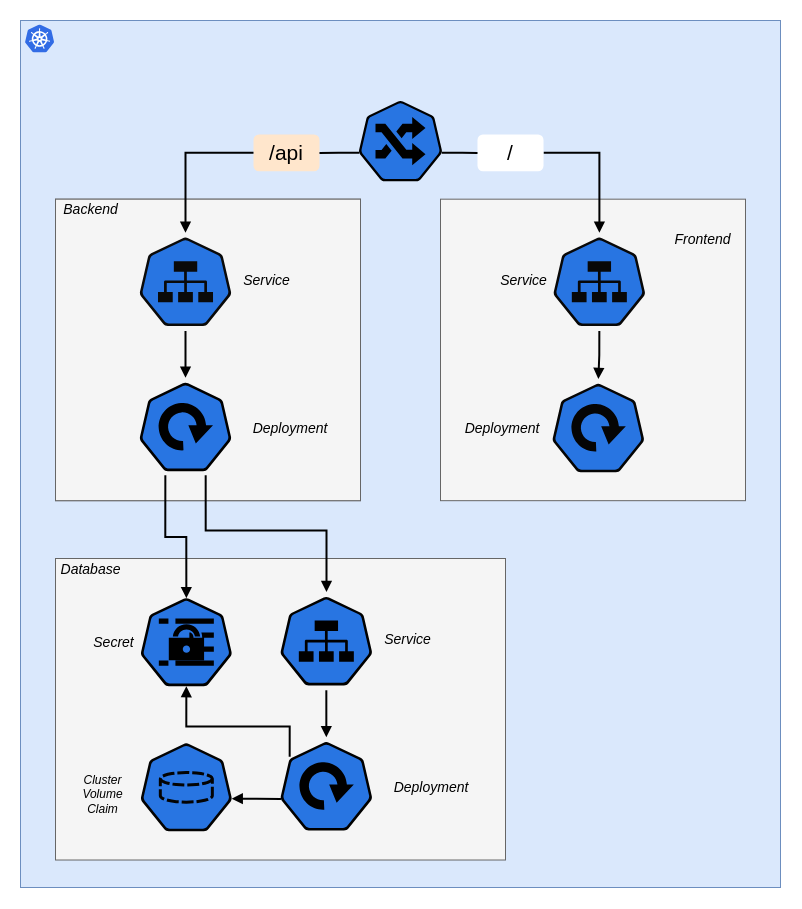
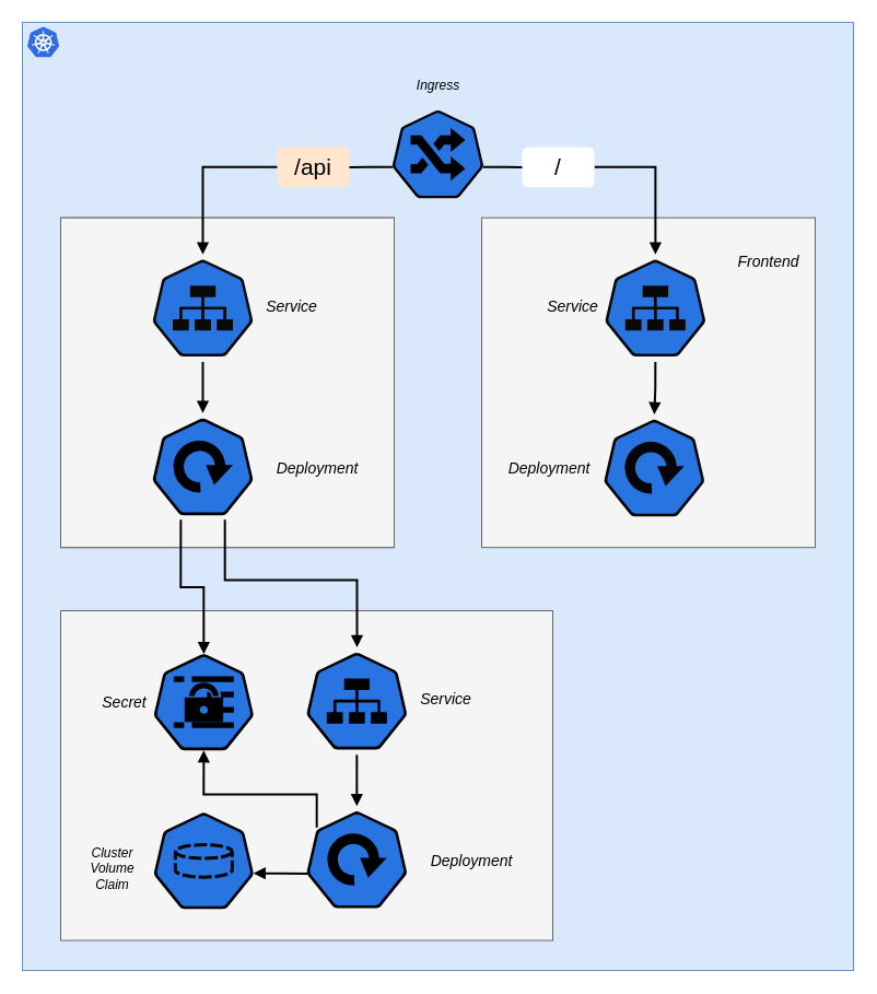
  <mxCell id="0" />
  <mxCell id="1" parent="0" />
  <mxCell id="2" value="" style="group" parent="1" vertex="1" connectable="0"><mxGeometry x="20" y="20" width="760" height="867" as="geometry" /></mxCell>
  <mxCell id="3" value="" style="whiteSpace=wrap;html=1;fillColor=#dae8fc;strokeColor=#6c8ebf;" parent="2" vertex="1"><mxGeometry width="760" height="867" as="geometry" /></mxCell>
  <mxCell id="4" value="" style="group" parent="2" vertex="1" connectable="0"><mxGeometry x="5" y="4.467" width="84.17" height="32.384" as="geometry" /></mxCell>
  <mxCell id="5" value="" style="aspect=fixed;html=1;points=[];align=center;image;fontSize=12;image=img/lib/mscae/Kubernetes.svg;" parent="4" vertex="1"><mxGeometry width="29.17" height="28" as="geometry" /></mxCell>
  <mxCell id="6" value="" style="group" parent="2" vertex="1" connectable="0"><mxGeometry x="350" y="42.434" width="71.66" height="122.836" as="geometry" /></mxCell>
  <mxCell id="7" value="" style="html=1;dashed=0;whitespace=wrap;fillColor=#2875E2;points=[[0.005,0.63,0],[0.1,0.2,0],[0.9,0.2,0],[0.5,0,0],[0.995,0.63,0],[0.72,0.99,0],[0.5,1,0],[0.28,0.99,0]];shape=mxgraph.kubernetes.icon;prIcon=ing" parent="6" vertex="1"><mxGeometry x="-11.67" y="33.501" width="83.33" height="89.335" as="geometry" /></mxCell>
+ <mxCell id="8" value="&lt;i&gt;Ingress&lt;/i&gt;" style="text;html=1;align=center;verticalAlign=middle;resizable=0;points=[];autosize=1;strokeColor=none;" parent="6" vertex="1"><mxGeometry x="5" y="5.583" width="50" height="20" as="geometry" /></mxCell>
  <mxCell id="9" value="" style="whiteSpace=wrap;html=1;fontSize=14;fillColor=#f5f5f5;strokeColor=#666666;fontColor=#333333;" parent="2" vertex="1"><mxGeometry x="420" y="178.67" width="304.99" height="301.506" as="geometry" /></mxCell>
  <mxCell id="10" value="" style="group" parent="2" vertex="1" connectable="0"><mxGeometry x="432.0" y="358.457" width="191.67" height="98.269" as="geometry" /></mxCell>
  <mxCell id="11" value="" style="html=1;dashed=0;whitespace=wrap;fillColor=#2875E2;points=[[0.005,0.63,0],[0.1,0.2,0],[0.9,0.2,0],[0.5,0,0],[0.995,0.63,0],[0.72,0.99,0],[0.5,1,0],[0.28,0.99,0]];shape=mxgraph.kubernetes.icon;prIcon=deploy;strokeColor=#050505;" parent="10" vertex="1"><mxGeometry x="100" width="91.67" height="98.269" as="geometry" /></mxCell>
  <mxCell id="12" value="&lt;i&gt;Deployment&lt;/i&gt;" style="text;html=1;strokeColor=none;fillColor=none;align=center;verticalAlign=middle;whiteSpace=wrap;rounded=0;fontSize=14;" parent="10" vertex="1"><mxGeometry y="21.217" width="100" height="55.834" as="geometry" /></mxCell>
  <mxCell id="13" style="edgeStyle=orthogonalEdgeStyle;rounded=0;orthogonalLoop=1;jettySize=auto;html=1;exitX=0.5;exitY=1;exitDx=0;exitDy=0;exitPerimeter=0;fontSize=14;endArrow=block;endFill=1;strokeColor=#000000;strokeWidth=2;" parent="2" source="15" target="11" edge="1"><mxGeometry relative="1" as="geometry" /></mxCell>
  <mxCell id="14" value="" style="group" parent="2" vertex="1" connectable="0"><mxGeometry x="473" y="212.171" width="151.67" height="98.269" as="geometry" /></mxCell>
  <mxCell id="15" value="" style="html=1;dashed=0;whitespace=wrap;fillColor=#2875E2;points=[[0.005,0.63,0],[0.1,0.2,0],[0.9,0.2,0],[0.5,0,0],[0.995,0.63,0],[0.72,0.99,0],[0.5,1,0],[0.28,0.99,0]];shape=mxgraph.kubernetes.icon;prIcon=svc;strokeColor=#080808;" parent="14" vertex="1"><mxGeometry x="60" width="91.67" height="98.269" as="geometry" /></mxCell>
  <mxCell id="16" value="&lt;i&gt;Service&lt;/i&gt;" style="text;html=1;align=center;verticalAlign=middle;resizable=0;points=[];autosize=1;strokeColor=none;fontSize=14;" parent="14" vertex="1"><mxGeometry y="37.967" width="60" height="20" as="geometry" /></mxCell>
  <mxCell id="17" style="edgeStyle=orthogonalEdgeStyle;rounded=0;orthogonalLoop=1;jettySize=auto;html=1;exitX=1;exitY=0.5;exitDx=0;exitDy=0;fontSize=14;endArrow=block;endFill=1;strokeColor=#000000;strokeWidth=2;startArrow=none;" parent="2" source="18" target="15" edge="1"><mxGeometry relative="1" as="geometry" /></mxCell>
  <mxCell id="18" value="&lt;font color=&quot;#000000&quot; style=&quot;font-size: 21px&quot;&gt;/&lt;/font&gt;" style="rounded=1;whiteSpace=wrap;html=1;labelBackgroundColor=none;fontSize=14;fontColor=#FFFFFF;strokeColor=none;" parent="2" vertex="1"><mxGeometry x="457" y="113.902" width="66" height="36.851" as="geometry" /></mxCell>
  <mxCell id="19" value="" style="edgeStyle=orthogonalEdgeStyle;rounded=0;orthogonalLoop=1;jettySize=auto;html=1;exitX=0.995;exitY=0.63;exitDx=0;exitDy=0;exitPerimeter=0;fontSize=14;endArrow=none;endFill=1;strokeColor=#000000;strokeWidth=2;" parent="2" source="7" target="18" edge="1"><mxGeometry relative="1" as="geometry"><mxPoint x="-378.757" y="176.884" as="sourcePoint" /><mxPoint x="-221.1" y="256.839" as="targetPoint" /></mxGeometry></mxCell>
  <mxCell id="20" value="&lt;font color=&quot;#000000&quot; style=&quot;font-size: 21px&quot;&gt;/api&lt;/font&gt;" style="rounded=1;whiteSpace=wrap;html=1;labelBackgroundColor=none;fontSize=14;fontColor=#FFFFFF;strokeColor=none;fillColor=#ffe6cc;" parent="2" vertex="1"><mxGeometry x="233" y="113.902" width="66" height="36.851" as="geometry" /></mxCell>
  <mxCell id="21" style="edgeStyle=orthogonalEdgeStyle;rounded=0;orthogonalLoop=1;jettySize=auto;html=1;exitX=0.005;exitY=0.63;exitDx=0;exitDy=0;exitPerimeter=0;fontSize=14;fontColor=#FFFFFF;endArrow=none;endFill=0;strokeColor=#000000;strokeWidth=2;" parent="2" source="7" target="20" edge="1"><mxGeometry relative="1" as="geometry" /></mxCell>
  <mxCell id="22" value="&lt;font color=&quot;#000000&quot;&gt;&lt;i&gt;Frontend&lt;/i&gt;&lt;/font&gt;" style="text;html=1;align=center;verticalAlign=middle;resizable=0;points=[];autosize=1;strokeColor=none;fontSize=14;fontColor=#FFFFFF;" parent="2" vertex="1"><mxGeometry x="648.99" y="208.67" width="66" height="21" as="geometry" /></mxCell>
  <mxCell id="23" value="" style="group;fillColor=#f5f5f5;strokeColor=#666666;fontColor=#333333;" parent="2" vertex="1" connectable="0"><mxGeometry x="35.01" y="178.67" width="304.99" height="301.506" as="geometry" /></mxCell>
  <mxCell id="24" value="" style="whiteSpace=wrap;html=1;fontSize=14;fillColor=#f5f5f5;strokeColor=#666666;fontColor=#333333;" parent="23" vertex="1"><mxGeometry x="7.105e-15" width="304.99" height="301.506" as="geometry" /></mxCell>
  <mxCell id="25" value="" style="group;" parent="23" vertex="1" connectable="0"><mxGeometry x="84.17" y="178.67" width="200.82" height="98.269" as="geometry" /></mxCell>
  <mxCell id="26" value="" style="html=1;dashed=0;whitespace=wrap;fillColor=#2875E2;points=[[0.005,0.63,0],[0.1,0.2,0],[0.9,0.2,0],[0.5,0,0],[0.995,0.63,0],[0.72,0.99,0],[0.5,1,0],[0.28,0.99,0]];shape=mxgraph.kubernetes.icon;prIcon=deploy;" parent="25" vertex="1"><mxGeometry width="91.67" height="98.269" as="geometry" /></mxCell>
  <mxCell id="27" value="&lt;i&gt;Deployment&lt;/i&gt;" style="text;html=1;strokeColor=none;fillColor=none;align=center;verticalAlign=middle;whiteSpace=wrap;rounded=0;fontSize=14;" parent="25" vertex="1"><mxGeometry x="100.82" y="22.334" width="100" height="55.834" as="geometry" /></mxCell>
  <mxCell id="28" value="" style="group" parent="23" vertex="1" connectable="0"><mxGeometry x="84.16" y="33.501" width="161.67" height="98.269" as="geometry" /></mxCell>
  <mxCell id="29" value="" style="html=1;dashed=0;whitespace=wrap;fillColor=#2875E2;points=[[0.005,0.63,0],[0.1,0.2,0],[0.9,0.2,0],[0.5,0,0],[0.995,0.63,0],[0.72,0.99,0],[0.5,1,0],[0.28,0.99,0]];shape=mxgraph.kubernetes.icon;prIcon=svc;strokeColor=#0A0A0A;" parent="28" vertex="1"><mxGeometry width="91.67" height="98.269" as="geometry" /></mxCell>
  <mxCell id="30" value="&lt;i&gt;Service&lt;/i&gt;" style="text;html=1;align=center;verticalAlign=middle;resizable=0;points=[];autosize=1;strokeColor=none;fontSize=14;" parent="28" vertex="1"><mxGeometry x="96.67" y="37.967" width="60" height="20" as="geometry" /></mxCell>
- <mxCell id="31" value="&lt;i&gt;Backend&lt;/i&gt;" style="text;html=1;align=center;verticalAlign=middle;resizable=0;points=[];autosize=1;strokeColor=none;fontSize=14;" parent="23" vertex="1"><mxGeometry width="70" height="20" as="geometry" /></mxCell>
  <mxCell id="32" style="edgeStyle=orthogonalEdgeStyle;rounded=0;orthogonalLoop=1;jettySize=auto;html=1;exitX=0.5;exitY=1;exitDx=0;exitDy=0;exitPerimeter=0;entryX=0.5;entryY=0;entryDx=0;entryDy=0;entryPerimeter=0;endArrow=block;endFill=1;strokeWidth=2;" parent="23" source="29" target="26" edge="1"><mxGeometry relative="1" as="geometry" /></mxCell>
  <mxCell id="33" value="" style="whiteSpace=wrap;html=1;fontSize=14;fillColor=#f5f5f5;strokeColor=#666666;fontColor=#333333;" parent="2" vertex="1"><mxGeometry x="35.01" y="538" width="449.99" height="301.51" as="geometry" /></mxCell>
- <mxCell id="34" value="&lt;i&gt;Database&lt;/i&gt;" style="text;html=1;align=center;verticalAlign=middle;resizable=0;points=[];autosize=1;strokeColor=none;fontSize=14;" parent="2" vertex="1"><mxGeometry x="35.01" y="538.0" width="70" height="21" as="geometry" /></mxCell>
  <mxCell id="35" style="edgeStyle=orthogonalEdgeStyle;rounded=0;orthogonalLoop=1;jettySize=auto;html=1;fontSize=14;fontColor=#FFFFFF;endArrow=block;endFill=1;strokeColor=#000000;strokeWidth=2;" parent="2" source="39" target="42" edge="1"><mxGeometry relative="1" as="geometry" /></mxCell>
  <mxCell id="36" style="edgeStyle=orthogonalEdgeStyle;rounded=0;orthogonalLoop=1;jettySize=auto;html=1;exitX=0.72;exitY=0.99;exitDx=0;exitDy=0;exitPerimeter=0;fontSize=14;fontColor=#FFFFFF;endArrow=block;endFill=1;strokeColor=#000000;strokeWidth=2;startArrow=none;startFill=0;" parent="2" source="26" target="39" edge="1"><mxGeometry relative="1" as="geometry"><Array as="points"><mxPoint x="185" y="510" /><mxPoint x="306" y="510" /></Array></mxGeometry></mxCell>
  <mxCell id="37" style="edgeStyle=orthogonalEdgeStyle;rounded=0;orthogonalLoop=1;jettySize=auto;html=1;exitX=0;exitY=0.5;exitDx=0;exitDy=0;entryX=0.5;entryY=0;entryDx=0;entryDy=0;entryPerimeter=0;fontSize=14;fontColor=#FFFFFF;endArrow=block;endFill=1;strokeColor=#000000;strokeWidth=2;" parent="2" source="20" target="29" edge="1"><mxGeometry relative="1" as="geometry" /></mxCell>
  <mxCell id="38" value="" style="group" parent="2" vertex="1" connectable="0"><mxGeometry x="260" y="571.501" width="161.67" height="98.269" as="geometry" /></mxCell>
  <mxCell id="39" value="" style="html=1;dashed=0;whitespace=wrap;fillColor=#2875E2;points=[[0.005,0.63,0],[0.1,0.2,0],[0.9,0.2,0],[0.5,0,0],[0.995,0.63,0],[0.72,0.99,0],[0.5,1,0],[0.28,0.99,0]];shape=mxgraph.kubernetes.icon;prIcon=svc" parent="38" vertex="1"><mxGeometry width="91.67" height="98.269" as="geometry" /></mxCell>
  <mxCell id="40" value="&lt;i&gt;Service&lt;/i&gt;" style="text;html=1;align=center;verticalAlign=middle;resizable=0;points=[];autosize=1;strokeColor=none;fontSize=14;" parent="38" vertex="1"><mxGeometry x="96.67" y="37.967" width="60" height="20" as="geometry" /></mxCell>
  <mxCell id="41" value="" style="group" parent="2" vertex="1" connectable="0"><mxGeometry x="260" y="716.671" width="200.82" height="98.269" as="geometry" /></mxCell>
  <mxCell id="42" value="" style="html=1;dashed=0;whitespace=wrap;fillColor=#2875E2;points=[[0.005,0.63,0],[0.1,0.2,0],[0.9,0.2,0],[0.5,0,0],[0.995,0.63,0],[0.72,0.99,0],[0.5,1,0],[0.28,0.99,0]];shape=mxgraph.kubernetes.icon;prIcon=deploy" parent="41" vertex="1"><mxGeometry width="91.67" height="98.269" as="geometry" /></mxCell>
  <mxCell id="43" value="&lt;i&gt;Deployment&lt;/i&gt;" style="text;html=1;strokeColor=none;fillColor=none;align=center;verticalAlign=middle;whiteSpace=wrap;rounded=0;fontSize=14;" parent="41" vertex="1"><mxGeometry x="100.82" y="22.334" width="100" height="55.834" as="geometry" /></mxCell>
  <mxCell id="44" value="" style="group" vertex="1" connectable="0" parent="2"><mxGeometry x="68" y="577.64" width="143.67" height="88" as="geometry" /></mxCell>
  <mxCell id="45" value="" style="html=1;dashed=0;whitespace=wrap;fillColor=#2875E2;points=[[0.005,0.63,0],[0.1,0.2,0],[0.9,0.2,0],[0.5,0,0],[0.995,0.63,0],[0.72,0.99,0],[0.5,1,0],[0.28,0.99,0]];shape=mxgraph.kubernetes.icon;prIcon=secret" vertex="1" parent="44"><mxGeometry x="52" width="91.67" height="88" as="geometry" /></mxCell>
  <mxCell id="46" value="&lt;i&gt;&lt;font style=&quot;font-size: 14px&quot;&gt;Secret&lt;/font&gt;&lt;/i&gt;" style="text;html=1;align=center;verticalAlign=middle;resizable=0;points=[];autosize=1;strokeColor=none;fillColor=none;" vertex="1" parent="44"><mxGeometry y="35" width="50" height="19" as="geometry" /></mxCell>
  <mxCell id="47" value="" style="group" vertex="1" connectable="0" parent="2"><mxGeometry x="46" y="722.8" width="165.67" height="88" as="geometry" /></mxCell>
  <mxCell id="48" value="" style="html=1;dashed=0;whitespace=wrap;fillColor=#2875E2;points=[[0.005,0.63,0],[0.1,0.2,0],[0.9,0.2,0],[0.5,0,0],[0.995,0.63,0],[0.72,0.99,0],[0.5,1,0],[0.28,0.99,0]];shape=mxgraph.kubernetes.icon;prIcon=pvc;strokeColor=#030303;" vertex="1" parent="47"><mxGeometry x="74" width="91.67" height="88" as="geometry" /></mxCell>
  <mxCell id="49" value="&lt;i&gt;Cluster&lt;br&gt;Volume&lt;br&gt;Claim&lt;/i&gt;" style="text;html=1;align=center;verticalAlign=middle;resizable=0;points=[];autosize=1;strokeColor=none;fillColor=none;container=1;" vertex="1" parent="47"><mxGeometry x="4" y="28" width="63" height="46" as="geometry" /></mxCell>
  <mxCell id="50" style="edgeStyle=orthogonalEdgeStyle;rounded=0;orthogonalLoop=1;jettySize=auto;html=1;exitX=0.995;exitY=0.63;exitDx=0;exitDy=0;exitPerimeter=0;entryX=0.005;entryY=0.63;entryDx=0;entryDy=0;entryPerimeter=0;startArrow=block;startFill=1;endArrow=none;endFill=0;strokeWidth=2;" edge="1" parent="2" source="48" target="42"><mxGeometry relative="1" as="geometry" /></mxCell>
  <mxCell id="51" style="edgeStyle=orthogonalEdgeStyle;rounded=0;orthogonalLoop=1;jettySize=auto;html=1;exitX=0.28;exitY=0.99;exitDx=0;exitDy=0;exitPerimeter=0;entryX=0.5;entryY=0;entryDx=0;entryDy=0;entryPerimeter=0;startArrow=none;startFill=0;endArrow=block;endFill=1;strokeWidth=2;" edge="1" parent="2" source="26" target="45"><mxGeometry relative="1" as="geometry" /></mxCell>
  <mxCell id="52" style="edgeStyle=orthogonalEdgeStyle;rounded=0;orthogonalLoop=1;jettySize=auto;html=1;exitX=0.1;exitY=0.2;exitDx=0;exitDy=0;exitPerimeter=0;entryX=0.5;entryY=1;entryDx=0;entryDy=0;entryPerimeter=0;startArrow=none;startFill=0;endArrow=block;endFill=1;strokeWidth=2;" edge="1" parent="2" source="42" target="45"><mxGeometry relative="1" as="geometry"><Array as="points"><mxPoint x="269" y="706" /><mxPoint x="166" y="706" /></Array></mxGeometry></mxCell>
